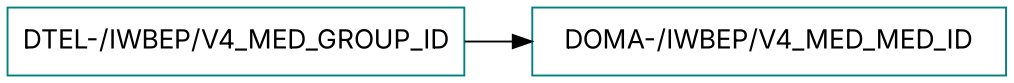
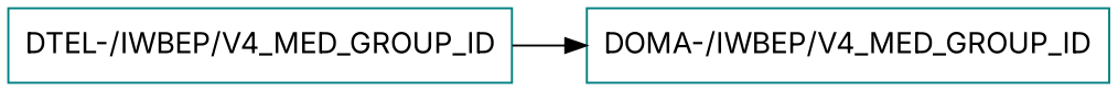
  digraph {
    rankdir=LR
    fontname=Inter
    node [color=teal shape=box fontname=Inter]
    "DTEL-/IWBEP/V4_MED_GROUP_ID"
-   "DOMA-/IWBEP/V4_MED_GROUP_ID" [label="DOMA-/IWBEP/V4_MED_MED_ID"]
+   "DOMA-/IWBEP/V4_MED_GROUP_ID"
    "DTEL-/IWBEP/V4_MED_GROUP_ID" -> "DOMA-/IWBEP/V4_MED_GROUP_ID" [color=black fontname=Inter]
  }
